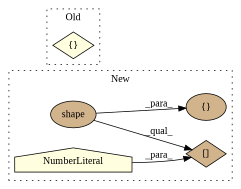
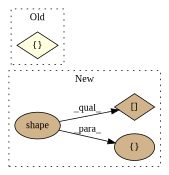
  digraph {
    rankdir=LR
    fontname="Liberation Serif"
    node [a=4 l="1,1" shape=ellipse style=filled fillcolor=tan fontname="Liberation Serif"]
    edge [fontname="Liberation Serif"]
    n1 [a=32 l="6,1" label=shape s="2830,2842"]
    n2 [label="{}" s="2801,2871"]
    n3 [a=2 l="25,1" label="[]" s="2819,2845" shape=diamond]
-   n4 [a=34 l=1 label=NumberLiteral s=2844 shape=house fillcolor=lightyellow]
    n5 [label="{}" s="3197,3255" shape=diamond fillcolor=lightyellow]
    subgraph cluster_1 {
      label=New
      style=dotted
      n1
      n2
      n3
-     n4
    }
    subgraph cluster_2 {
      label=Old
      style=dotted
      n5
    }
    n1 -> n2 [label=_para_]
    n1 -> n3 [label=_qual_]
-   n4 -> n3 [label=_para_]
  }
